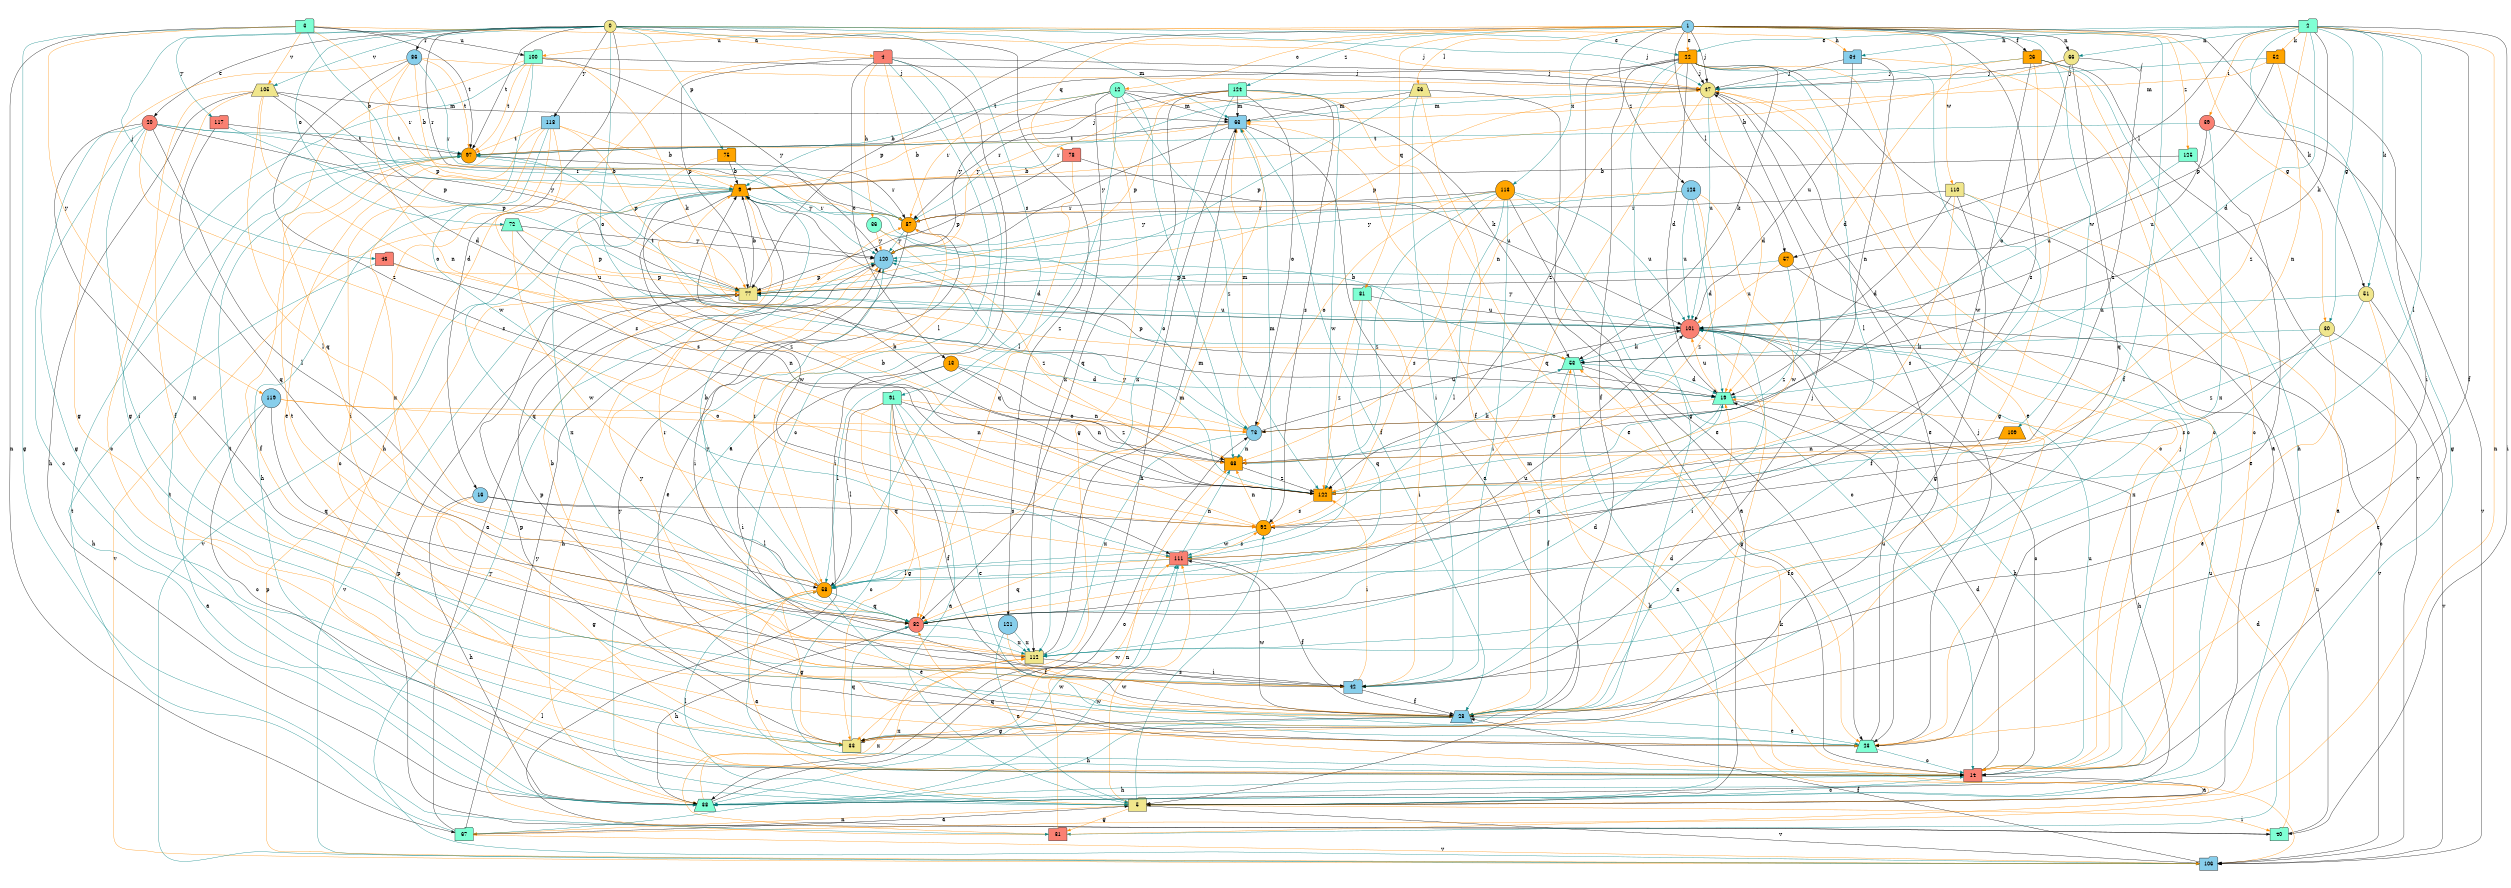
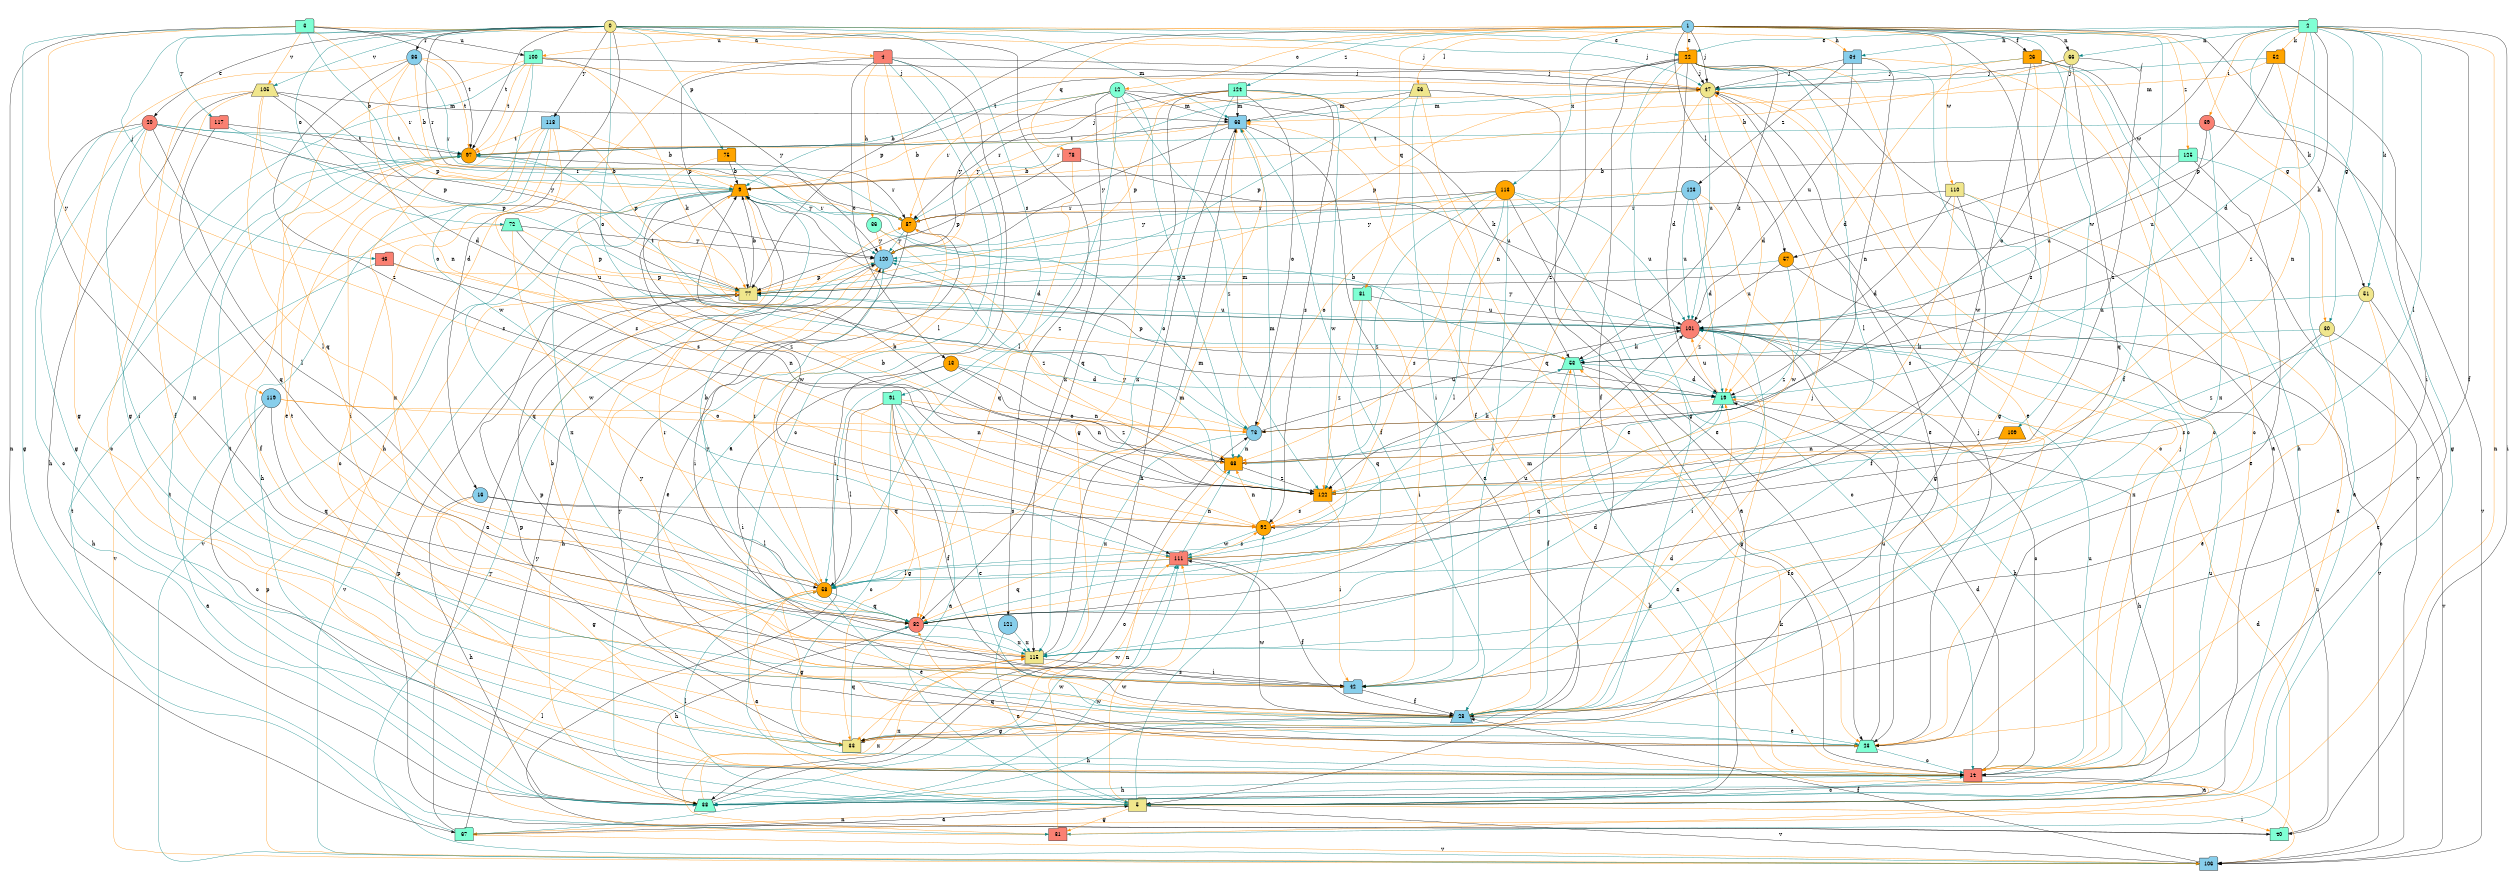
  strict digraph {
    node [fillcolor=aquamarine shape=folder style=filled]
    edge [color=black]
    0 [fillcolor=khaki shape=circle]
    4 [fillcolor=salmon]
    16 [fillcolor=skyblue shape=circle]
    20 [fillcolor=salmon shape=circle]
    22 [fillcolor=orange]
    34 [fillcolor=skyblue]
    46 [fillcolor=salmon]
    47 [fillcolor=khaki shape=circle]
    63 [fillcolor=skyblue]
    72 [shape=trapezium]
    73 [fillcolor=skyblue shape=circle]
    75 [fillcolor=orange]
    86 [fillcolor=skyblue shape=circle]
    87 [fillcolor=orange shape=circle]
    91
    97 [fillcolor=orange shape=circle]
    105 [fillcolor=khaki shape=trapezium]
    117 [fillcolor=salmon]
    118 [fillcolor=skyblue]
    121 [fillcolor=skyblue shape=circle]
    77 [fillcolor=khaki]
    40
    58 [fillcolor=orange shape=circle]
    5 [fillcolor=khaki]
    13 [fillcolor=orange shape=circle]
    14 [fillcolor=salmon]
    36 [shape=circle]
    38 [shape=trapezium]
    92 [fillcolor=orange shape=circle]
    33 [fillcolor=khaki]
-   115 [fillcolor=khaki label=112]
+   115 [fillcolor=khaki]
    120 [fillcolor=skyblue shape=circle]
    42 [fillcolor=skyblue]
    28 [fillcolor=skyblue shape=trapezium]
    19 [shape=trapezium]
    53 [shape=trapezium]
    n37 [fillcolor=orange label=122]
    68 [fillcolor=orange]
    23 [shape=trapezium]
    101 [fillcolor=salmon shape=circle]
    82 [fillcolor=salmon shape=circle]
    9 [fillcolor=orange shape=trapezium]
    106 [fillcolor=skyblue]
    111 [fillcolor=salmon]
    1 [fillcolor=skyblue shape=circle]
    12 [shape=circle]
    26 [fillcolor=orange]
    30 [fillcolor=khaki shape=circle]
    51 [fillcolor=khaki shape=circle]
    56 [fillcolor=khaki shape=trapezium]
    57 [fillcolor=orange shape=circle]
    66 [fillcolor=khaki shape=circle]
    78 [fillcolor=salmon]
    81
    100
    109 [fillcolor=orange shape=trapezium]
    110 [fillcolor=khaki]
    113 [fillcolor=orange shape=circle]
    123 [fillcolor=skyblue shape=circle]
    124
    125
    2
    31 [fillcolor=salmon]
    39 [fillcolor=salmon shape=circle]
    52 [fillcolor=orange]
    67
    3
    119 [fillcolor=skyblue shape=circle]
    0 -> 4 [color=darkorange label=a]
    0 -> 16 [label=d]
    0 -> 20 [label=e]
    0 -> 22 [color=teal label=e]
    0 -> 34 [color=darkorange label=h]
    0 -> 46 [color=teal label=j]
    0 -> 47 [color=teal label=j]
    0 -> 63 [color=teal label=m]
    0 -> 72 [color=teal label=o]
    0 -> 73 [color=teal label=o]
    0 -> 75 [color=teal label=p]
    0 -> 86 [label=r]
    0 -> 87 [label=r]
    0 -> 91 [color=teal label=s]
    0 -> 97 [label=t]
    0 -> 105 [color=teal label=v]
    0 -> 117 [color=teal label=y]
    0 -> 118 [label=y]
    0 -> 121 [label=z]
    4 -> 47 [label=j]
    4 -> 77 [label=p]
    4 -> 40 [label=i]
    4 -> 58 [color=darkorange label=l]
    4 -> 5 [color=teal label=a]
    4 -> 13 [label=c]
    4 -> 14 [color=teal label=c]
    4 -> 36 [color=darkorange label=h]
    4 -> 38 [color=darkorange label=h]
    16 -> 58 [label=l]
    16 -> 38 [label=h]
    16 -> 92 [label=s]
    16 -> 33 [color=darkorange label=g]
    20 -> 87 [color=teal label=r]
    20 -> 97 [color=teal label=t]
    20 -> 58 [label=l]
    20 -> 14 [color=teal label=c]
    20 -> 92 [color=darkorange label=s]
    20 -> 33 [color=teal label=g]
    20 -> 115 [label=x]
    20 -> 120 [label=y]
    20 -> 42 [color=teal label=i]
    22 -> 47 [label=j]
    22 -> 97 [label=t]
    22 -> 58 [color=teal label=l]
    22 -> 5 [label=a]
    22 -> 14 [color=teal label=c]
    22 -> 33 [color=teal label=g]
    22 -> 28 [label=f]
    22 -> 19 [label=d]
    22 -> 53 [label=k]
    22 -> n37 [label=z]
    22 -> 68 [color=darkorange label=n]
    22 -> 23 [color=darkorange label=e]
    34 -> 47 [label=j]
    34 -> 14 [color=darkorange label=c]
    34 -> 68 [label=n]
    34 -> 101 [label=u]
    46 -> 77 [color=darkorange label=p]
    46 -> 38 [color=teal label=h]
    46 -> 68 [label=n]
    47 -> 63 [color=teal label=m]
    47 -> 77 [color=darkorange label=p]
    47 -> 14 [color=darkorange label=c]
    47 -> 19 [color=darkorange label=d]
    47 -> 23 [label=e]
    47 -> 101 [color=teal label=u]
    47 -> 82 [color=darkorange label=q]
    63 -> 97 [label=t]
    63 -> 5 [label=a]
    63 -> 38 [label=h]
    63 -> 120 [label=y]
    63 -> 28 [color=teal label=f]
    63 -> 9 [color=darkorange label=b]
    72 -> 77 [color=darkorange label=p]
    72 -> 120 [label=y]
    72 -> 101 [label=u]
    72 -> 106 [color=darkorange label=v]
    72 -> 111 [color=darkorange label=w]
    73 -> 63 [color=darkorange label=m]
    73 -> 115 [color=teal label=x]
    73 -> 68 [color=teal label=n]
    73 -> 101 [label=u]
    75 -> 92 [color=darkorange label=s]
    75 -> 120 [color=teal label=y]
    75 -> 9 [label=b]
    86 -> 47 [color=darkorange label=j]
    86 -> 87 [color=teal label=r]
    86 -> 97 [color=darkorange label=t]
    86 -> 77 [color=darkorange label=p]
    86 -> 33 [color=darkorange label=g]
    86 -> n37 [label=z]
    86 -> 68 [color=darkorange label=n]
    86 -> 9 [color=darkorange label=b]
    87 -> 120 [color=teal label=y]
    87 -> 42 [label=i]
    87 -> 23 [label=e]
    91 -> 73 [color=darkorange label=o]
    91 -> 58 [label=l]
    91 -> 5 [color=teal label=a]
    91 -> 14 [color=teal label=c]
    91 -> 33 [color=darkorange label=g]
    91 -> 28 [label=f]
    91 -> 68 [label=n]
    91 -> 23 [color=teal label=e]
    91 -> 82 [color=darkorange label=q]
    97 -> 47 [color=darkorange label=j]
    97 -> 87 [label=r]
    97 -> 28 [color=darkorange label=f]
    97 -> 9 [color=teal label=b]
    105 -> 63 [label=m]
    105 -> 73 [color=darkorange label=o]
    105 -> 77 [label=p]
    105 -> 58 [color=darkorange label=l]
    105 -> 14 [color=darkorange label=c]
    105 -> 38 [label=h]
    105 -> 28 [color=darkorange label=f]
    105 -> 19 [label=d]
    117 -> 97 [label=t]
    117 -> 77 [color=teal label=p]
    117 -> 82 [label=q]
    118 -> 97 [color=darkorange label=t]
    118 -> 77 [color=darkorange label=p]
    118 -> 14 [color=darkorange label=c]
    118 -> 38 [color=teal label=h]
    118 -> 92 [color=darkorange label=s]
    118 -> 115 [color=darkorange label=x]
    118 -> 42 [color=darkorange label=i]
    118 -> 9 [color=darkorange label=b]
    121 -> 5 [color=teal label=a]
    121 -> 115 [color=teal label=x]
-   121 -> 28 [color=darkorange label=f]
    77 -> 101 [color=teal label=u]
    77 -> 9 [label=b]
    77 -> 106 [color=teal label=v]
    40 -> 77 [label=p]
    40 -> 19 [color=darkorange label=d]
    40 -> 101 [label=u]
    58 -> 63 [color=darkorange label=m]
    58 -> 87 [color=darkorange label=r]
    58 -> 5 [color=darkorange label=a]
    58 -> 33 [color=darkorange label=g]
    58 -> 23 [color=teal label=e]
    58 -> 82 [color=teal label=q]
    58 -> 9 [color=teal label=b]
    5 -> 40 [color=darkorange label=i]
    5 -> 58 [color=teal label=l]
    5 -> 14 [color=teal label=c]
    5 -> 92 [color=teal label=s]
    5 -> 106 [label=v]
    5 -> 111 [color=darkorange label=w]
    5 -> 31 [color=darkorange label=g]
    5 -> 67 [color=darkorange label=n]
    13 -> 58 [color=teal label=l]
    13 -> 42 [label=i]
    13 -> 19 [color=teal label=d]
    13 -> n37 [label=z]
    13 -> 68 [label=n]
    14 -> 47 [color=darkorange label=j]
    14 -> 63 [color=darkorange label=m]
    14 -> 5 [label=a]
    14 -> 38 [color=teal label=h]
    14 -> 19 [label=d]
    14 -> 101 [color=teal label=u]
    14 -> 82 [color=darkorange label=q]
    36 -> 73 [color=teal label=o]
    36 -> 120 [color=darkorange label=y]
    36 -> n37 [color=darkorange label=z]
    38 -> 73 [label=o]
    38 -> 97 [color=teal label=t]
    38 -> 115 [color=darkorange label=x]
    38 -> 101 [color=teal label=u]
    38 -> 111 [color=teal label=w]
    92 -> 63 [color=teal label=m]
    92 -> 68 [color=darkorange label=n]
    92 -> 9 [color=darkorange label=b]
    92 -> 111 [color=teal label=w]
    33 -> 77 [label=p]
    33 -> 82 [color=teal label=q]
    33 -> 111 [color=darkorange label=w]
    115 -> 63 [label=m]
    115 -> 97 [color=darkorange label=t]
    115 -> 42 [label=i]
    115 -> 19 [color=teal label=d]
    120 -> 77 [color=darkorange label=p]
    120 -> 38 [color=darkorange label=h]
-   42 -> 47 [label=j]
+   42 -> 47 [color=darkorange label=j]
    42 -> 77 [label=p]
    42 -> 120 [color=darkorange label=y]
    42 -> 28 [label=f]
    28 -> 97 [color=teal label=t]
    28 -> 38 [color=teal label=h]
    28 -> 33 [label=g]
    28 -> 19 [color=darkorange label=d]
    28 -> 23 [color=teal label=e]
    28 -> 9 [color=darkorange label=b]
    28 -> 111 [label=w]
    19 -> 73 [color=darkorange label=o]
    19 -> 38 [label=h]
    19 -> 101 [color=darkorange label=u]
    19 -> 82 [color=teal label=q]
    53 -> 77 [color=teal label=p]
    53 -> 5 [color=teal label=a]
    53 -> 14 [label=c]
    53 -> 28 [color=teal label=f]
    53 -> 19 [color=teal label=d]
    53 -> 9 [color=teal label=b]
    n37 -> 92 [color=darkorange label=s]
    n37 -> 120 [color=teal label=y]
-   42 -> n37 [color=darkorange label=i]
+   n37 -> 42 [color=darkorange label=i]
    n37 -> 9 [label=b]
    68 -> 53 [color=teal label=k]
    68 -> n37 [label=z]
    23 -> 47 [label=j]
    23 -> 14 [color=teal label=c]
    23 -> 120 [label=y]
    23 -> 101 [label=u]
    101 -> 97 [color=teal label=t]
    101 -> 14 [label=c]
    101 -> 38 [color=teal label=h]
    101 -> 33 [color=darkorange label=g]
    101 -> 120 [color=teal label=y]
    101 -> 42 [color=teal label=i]
    101 -> 53 [color=teal label=k]
    82 -> 87 [color=darkorange label=r]
    82 -> 38 [label=h]
    82 -> 115 [color=teal label=x]
    82 -> 120 [color=teal label=y]
    82 -> 101 [label=u]
    9 -> 87 [color=teal label=r]
    9 -> 115 [color=teal label=x]
    9 -> 19 [label=d]
    9 -> n37 [label=z]
    9 -> 82 [color=teal label=q]
    9 -> 106 [color=teal label=v]
    9 -> 111 [label=w]
    106 -> 77 [color=darkorange label=p]
    106 -> 120 [color=teal label=y]
    106 -> 28 [label=f]
    106 -> 53 [color=darkorange label=k]
    111 -> 58 [color=teal label=l]
    111 -> 92 [color=darkorange label=s]
    111 -> 28 [label=f]
    111 -> 68 [color=teal label=n]
    111 -> 82 [color=darkorange label=q]
    1 -> 22 [color=darkorange label=e]
    1 -> 47 [label=j]
    1 -> 77 [label=p]
    1 -> 92 [label=s]
    1 -> 28 [color=teal label=f]
    1 -> 12 [color=darkorange label=c]
    1 -> 26 [label=f]
    1 -> 30 [color=darkorange label=g]
    1 -> 51 [label=k]
    1 -> 56 [color=darkorange label=l]
    1 -> 57 [label=l]
    1 -> 66 [label=n]
    1 -> 78 [color=darkorange label=q]
    1 -> 81 [color=darkorange label=q]
    1 -> 100 [color=darkorange label=u]
    1 -> 109 [color=teal label=w]
    1 -> 110 [color=darkorange label=w]
    1 -> 113 [color=teal label=x]
-   1 -> 123 [label=z]
+   34 -> 123 [label=z]
    1 -> 124 [color=teal label=z]
    1 -> 125 [color=darkorange label=z]
    12 -> 63 [label=m]
    12 -> 87 [color=darkorange label=r]
    12 -> 58 [color=teal label=l]
    12 -> 33 [color=darkorange label=g]
    12 -> 115 [label=x]
    12 -> 120 [label=y]
    12 -> 53 [label=k]
    12 -> n37 [color=teal label=z]
    12 -> 68 [color=teal label=n]
    12 -> 9 [color=teal label=b]
    26 -> 47 [color=teal label=j]
    26 -> 14 [color=darkorange label=c]
    26 -> 38 [color=teal label=h]
    26 -> 33 [color=darkorange label=g]
    26 -> 19 [color=darkorange label=d]
    26 -> 106 [label=v]
    26 -> 111 [label=w]
    30 -> 92 [label=s]
    30 -> 115 [color=teal label=x]
    30 -> 53 [color=teal label=k]
    30 -> 23 [color=darkorange label=e]
    30 -> 106 [label=v]
    51 -> 14 [label=c]
    51 -> n37 [color=teal label=z]
    51 -> 23 [color=darkorange label=e]
    51 -> 101 [color=teal label=u]
    56 -> 63 [label=m]
    56 -> 87 [color=teal label=r]
    56 -> 77 [color=teal label=p]
    56 -> 42 [color=teal label=i]
    56 -> 28 [color=darkorange label=f]
    56 -> 23 [label=e]
    57 -> 77 [color=teal label=p]
    57 -> n37 [color=teal label=z]
-   57 -> 101 [color=darkorange label=u]
+   57 -> 101 [label=u]
    57 -> 106 [label=v]
    66 -> 47 [label=j]
    66 -> 73 [label=o]
    66 -> n37 [label=z]
    66 -> 82 [label=q]
    66 -> 9 [color=darkorange label=b]
    78 -> 77 [label=p]
    78 -> 101 [label=u]
    78 -> 82 [color=darkorange label=q]
    78 -> 9 [color=darkorange label=b]
    81 -> 42 [color=darkorange label=i]
    81 -> n37 [color=darkorange label=z]
    81 -> 101 [label=u]
    81 -> 82 [color=teal label=q]
    100 -> 47 [label=j]
    100 -> 97 [color=darkorange label=t]
    100 -> 33 [color=teal label=g]
    100 -> 120 [label=y]
    100 -> 53 [color=darkorange label=k]
    100 -> 23 [color=darkorange label=e]
    100 -> 82 [color=darkorange label=q]
    100 -> 111 [color=teal label=w]
    109 -> 28 [color=darkorange label=f]
    109 -> 68 [label=n]
    110 -> 87 [label=r]
    110 -> 5 [color=darkorange label=a]
    110 -> 92 [color=darkorange label=s]
    110 -> 33 [label=g]
    110 -> 28 [color=teal label=f]
    110 -> 19 [label=d]
    113 -> 73 [color=darkorange label=o]
    113 -> 87 [label=r]
    113 -> 58 [color=teal label=l]
    113 -> 5 [label=a]
    113 -> 14 [color=teal label=c]
    113 -> 92 [color=darkorange label=s]
    113 -> 120 [color=teal label=y]
    113 -> 42 [color=teal label=i]
    113 -> n37 [color=teal label=z]
    113 -> 101 [color=teal label=u]
    123 -> 87 [color=darkorange label=r]
    123 -> 120 [color=teal label=y]
    123 -> 19 [color=teal label=d]
    123 -> n37 [color=darkorange label=z]
    123 -> 101 [color=teal label=u]
    123 -> 111 [color=darkorange label=w]
    124 -> 63 [label=m]
    124 -> 73 [label=o]
    124 -> 87 [label=r]
    124 -> 77 [color=darkorange label=p]
    124 -> 92 [label=s]
    124 -> 115 [color=teal label=x]
    124 -> 120 [color=darkorange label=y]
    124 -> 23 [color=darkorange label=e]
    124 -> 82 [label=q]
    124 -> 111 [color=teal label=w]
+   125 -> 5 [color=teal label=a]
    125 -> 23 [label=e]
    125 -> 101 [color=teal label=u]
    125 -> 9 [label=b]
    2 -> 22 [color=teal label=e]
    2 -> 34 [color=teal label=h]
    2 -> 40 [label=i]
    2 -> 58 [color=teal label=l]
    2 -> 28 [label=f]
    2 -> 19 [color=teal label=d]
    2 -> 53 [label=k]
    2 -> n37 [color=darkorange label=z]
    2 -> 30 [color=teal label=g]
    2 -> 51 [color=teal label=k]
-   2 -> 57 [label=l]
+   2 -> 57 [label=w]
    2 -> 66 [color=teal label=n]
    2 -> 31 [color=teal label=g]
    2 -> 39 [color=darkorange label=i]
    2 -> 52 [color=darkorange label=k]
    2 -> 67 [color=darkorange label=n]
    31 -> 58 [color=darkorange label=l]
    31 -> 115 [color=darkorange label=x]
    31 -> 53 [color=darkorange label=k]
    31 -> 68 [color=darkorange label=n]
    39 -> 97 [color=teal label=t]
    39 -> 115 [color=teal label=x]
    39 -> 101 [label=u]
    39 -> 106 [label=v]
    52 -> 47 [color=teal label=j]
    52 -> 63 [color=darkorange label=m]
    52 -> 77 [label=p]
    52 -> 42 [label=i]
    52 -> 68 [color=darkorange label=n]
    67 -> 97 [color=teal label=t]
    67 -> 5 [label=a]
    67 -> 120 [label=y]
    67 -> 9 [label=a]
    67 -> 106 [color=darkorange label=v]
    67 -> 111 [color=teal label=w]
    3 -> 47 [color=darkorange label=j]
    3 -> 87 [color=darkorange label=r]
    3 -> 97 [label=t]
    3 -> 105 [color=darkorange label=v]
    3 -> 9 [color=teal label=b]
    3 -> 100 [label=u]
    3 -> 31 [color=teal label=g]
    3 -> 67 [label=n]
    3 -> 119 [color=darkorange label=y]
    119 -> 73 [color=darkorange label=o]
    119 -> 5 [color=teal label=a]
    119 -> 14 [label=c]
    119 -> 68 [color=darkorange label=n]
    119 -> 82 [label=q]
  }
